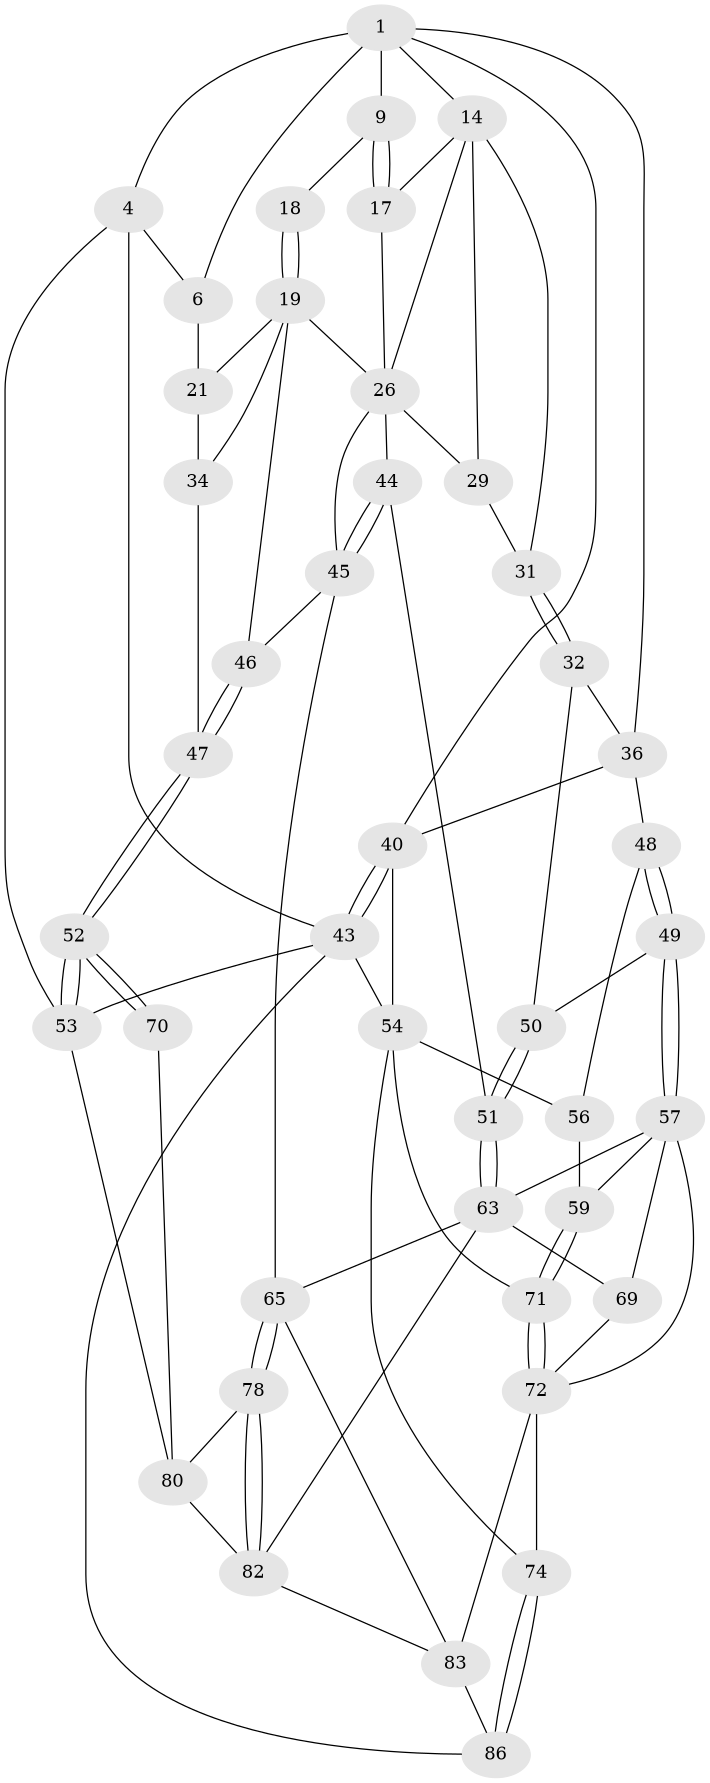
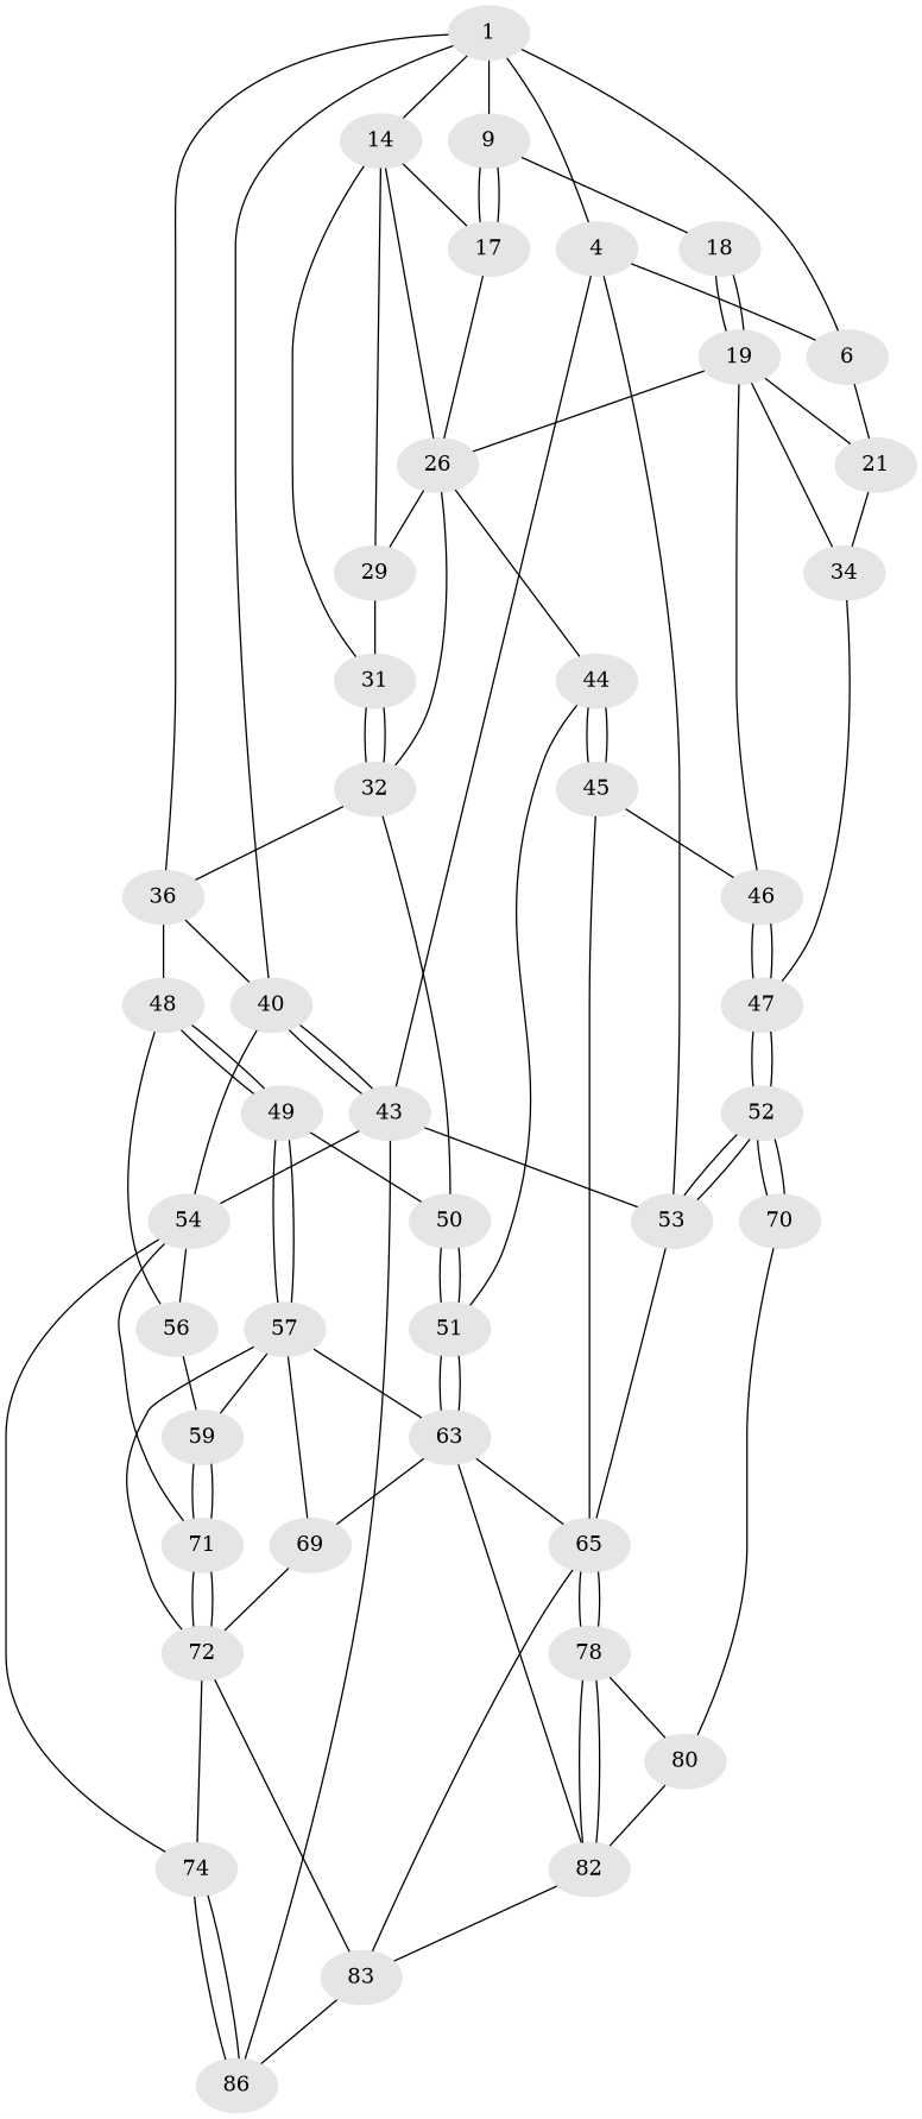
  graph {
    node [color=gray90 style=filled]
    1 [super="+2+7"]
    4 [super="+5"]
    6 [super="+8"]
    9 [super="+10"]
    14 [super="+15"]
    36 [super="+42"]
    40 [super="+41"]
    43 [super="+60"]
    53
    21 [super="+22"]
    17 [super="+24"]
    18
    26 [super="+30+27"]
    29
    31
    48
    54 [super="+61+55"]
    86
    80 [super="+88"]
    34 [super="+35"]
    19 [super="+20"]
    32 [super="+33"]
    44
    46
    47
    50
    45
    51
    52
    49
    56
    71
    74
    65 [super="+66"]
    63 [super="+64"]
    78 [super="+79"]
    83 [super="+85"]
    70
    57 [super="+58+62"]
    59
    69 [super="+76"]
    72 [super="+75+73"]
    82 [super="+84"]
    1 -- 4
    1 -- 6
    1 -- 9 [weight=2]
    1 -- 14
    1 -- 36
    1 -- 40
    4 -- 6
    4 -- 43 [weight=2]
    4 -- 53
    6 -- 21
    9 -- 17 [weight=2]
    9 -- 17
    9 -- 18 [weight=2]
    14 -- 17
    14 -- 26
    14 -- 29
    14 -- 31
    36 -- 40
    36 -- 48
    40 -- 43
    40 -- 43
    40 -- 54
    43 -- 53
    43 -- 54
    43 -- 86
-   53 -- 80
+   53 -- 65
    21 -- 34
    17 -- 26
    18 -- 19
    18 -- 19
    26 -- 29
-   26 -- 45 [weight=2]
+   26 -- 32 [weight=2]
    26 -- 44
    29 -- 31
    31 -- 32
    31 -- 32
    48 -- 49
    48 -- 49
    48 -- 56
    54 -- 56
    54 -- 71
    54 -- 74
    80 -- 82
    34 -- 47
    19 -- 21
    19 -- 26
    19 -- 34
    19 -- 46
    32 -- 36
    32 -- 50
    44 -- 45
    44 -- 45
    44 -- 51
    46 -- 47
    46 -- 47
    47 -- 52
    47 -- 52
    50 -- 51
    50 -- 51
    45 -- 46
    45 -- 65
    51 -- 63
    51 -- 63
    52 -- 53
    52 -- 53
    52 -- 70
    52 -- 70
    49 -- 50
    49 -- 57
    49 -- 57
    56 -- 59
    71 -- 72
    71 -- 72
    74 -- 86
    74 -- 86
    65 -- 78
    65 -- 78
    65 -- 83
    63 -- 65
    63 -- 69
    63 -- 82
    78 -- 80
    78 -- 82 [weight=2]
    78 -- 82
    83 -- 86
    70 -- 80
    57 -- 63
    57 -- 59
    57 -- 69 [weight=2]
    57 -- 72
    59 -- 71
    59 -- 71
    69 -- 72
    72 -- 74
    72 -- 83 [weight=2]
    82 -- 83
  }
